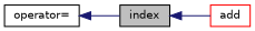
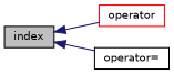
  digraph {
    rankdir=LR
    node [color=black fontname=Helvetica fontsize=10 shape=record]
    edge [color=midnightblue dir=back fontname=Helvetica fontsize=10 labelfontname=Helvetica labelfontsize=10 style=solid]
    n1 [fillcolor=grey75 fontcolor=black height=0.2 label=index style=filled width=0.4]
-   n2 [color=red height=0.2 label=add width=0.4]
+   n2 [color=red height=0.2 label=operator width=0.4]
    n3 [height=0.2 label="operator=" width=0.4]
    n1 -> n2
-   n3 -> n1
+   n1 -> n3
  }
